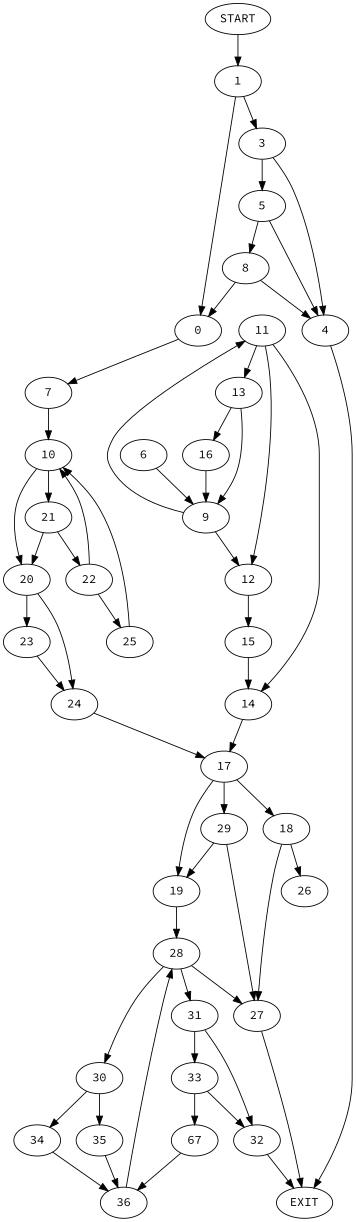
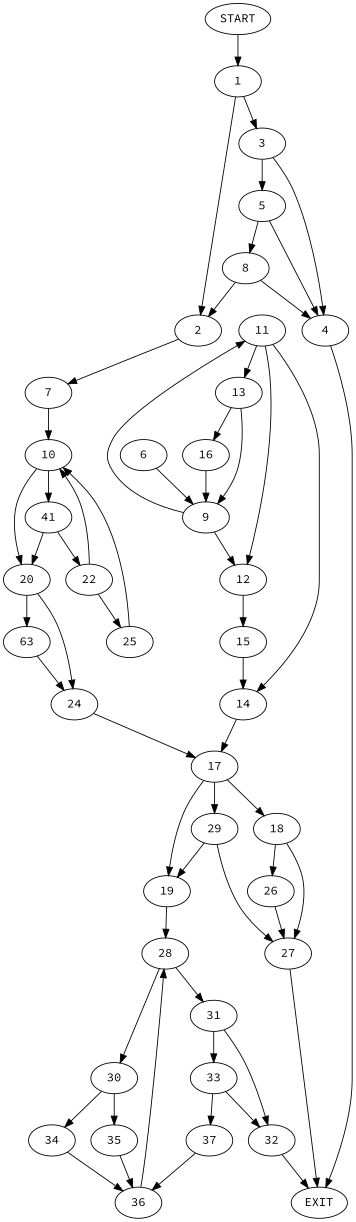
  digraph {
    fontname="Source Code Pro"
    node [fontname="Source Code Pro"]
    edge [fontname="Source Code Pro"]
    n1 [label=START]
    1
-   2 [label=0]
+   2
    3
    n5 [label=EXIT]
    7
    4
    5
    6
    9
    10
    8
    11
    12
    20
-   21
+   21 [label=41]
    13
    14
    15
-   23
+   23 [label=63]
    24
    22
    16
    17
    18
    19
    29
    26
    27
    28
    30
    31
    25
    34
    35
    32
    33
    36
-   37 [label=67]
+   37
    n1 -> 1
    1 -> 2
    1 -> 3
    2 -> 7
    3 -> 4
    3 -> 5
    7 -> 10
    4 -> n5
    5 -> 4
    5 -> 8
    6 -> 9
    9 -> 11
    9 -> 12
    10 -> 20
    10 -> 21
    8 -> 2
    8 -> 4
    11 -> 12
    11 -> 13
    11 -> 14
    12 -> 15
    20 -> 23
    20 -> 24
    21 -> 20
    21 -> 22
    13 -> 9
    13 -> 16
    14 -> 17
    15 -> 14
    23 -> 24
    24 -> 17
    22 -> 10
    22 -> 25
    16 -> 9
    17 -> 18
    17 -> 19
    17 -> 29
    18 -> 26
    18 -> 27
    19 -> 28
    29 -> 19
    29 -> 27
-   28 -> 27
+   26 -> 27
    27 -> n5
    28 -> 30
    28 -> 31
    30 -> 34
    30 -> 35
    31 -> 32
    31 -> 33
    25 -> 10
    34 -> 36
    35 -> 36
    32 -> n5
    33 -> 32
    33 -> 37
    36 -> 28
    37 -> 36
  }
